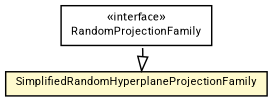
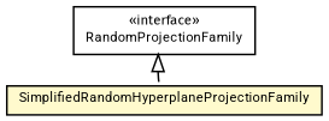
  digraph {
    nodesep=0.15
    rankdir=TB
    ranksep=0.25
    fontname="Fira Sans"
    node [fontcolor=black fontname="Fira Sans" fontsize=8 margin=0 shape=plaintext]
    n1 [height=0 label=<<table title="de.lmu.ifi.dbs.elki.data.projection.random.RandomProjectionFamily" border="0" cellborder="1" cellspacing="0" cellpadding="2" href="RandomProjectionFamily.html" target="_parent"> 		<tr><td><table border="0" cellspacing="0" cellpadding="1"> 		<tr><td align="center" balign="center"> &#171;interface&#187; </td></tr> 		<tr><td align="center" balign="center"> <font face="Roboto">RandomProjectionFamily</font> </td></tr> 		</table></td></tr> 		</table>> width=0]
    n2 [height=0 label=<<table title="de.lmu.ifi.dbs.elki.data.projection.random.SimplifiedRandomHyperplaneProjectionFamily" border="0" cellborder="1" cellspacing="0" cellpadding="2" bgcolor="lemonChiffon" href="SimplifiedRandomHyperplaneProjectionFamily.html" target="_parent"> 		<tr><td><table border="0" cellspacing="0" cellpadding="1"> 		<tr><td align="center" balign="center"> <font face="Roboto">SimplifiedRandomHyperplaneProjectionFamily</font> </td></tr> 		</table></td></tr> 		</table>> width=0]
-   n2 -> n1 [arrowtail=empty color=black dir=back fontname="Fira Sans" fontsize=7 labelfontname=Roboto labelfontsize=7 style=dashed weight=9]
+   n1 -> n2 [arrowtail=empty color=black dir=back fontname="Fira Sans" fontsize=7 labelfontname=Roboto labelfontsize=7 style=dashed weight=9]
  }
